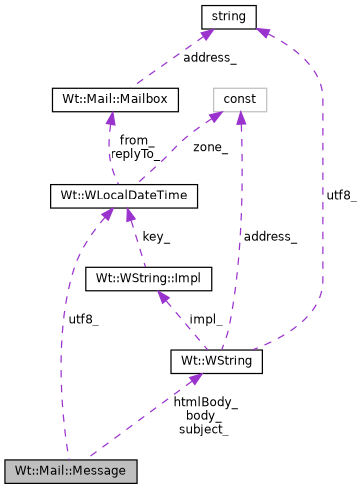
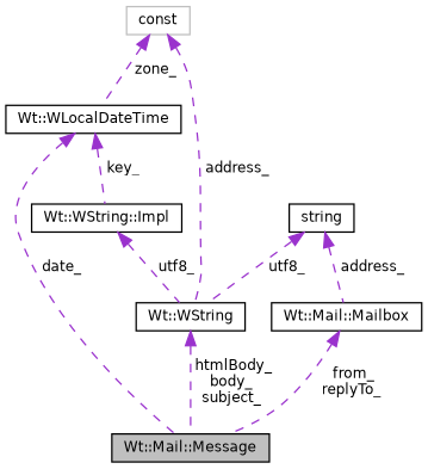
  digraph {
    node [color=black fillcolor=white fontname=Helvetica fontsize=10 shape=record style=filled]
    edge [color=darkorchid3 dir=back fontname=Helvetica fontsize=10 labelfontname=Helvetica labelfontsize=10 style=dashed]
    n1 [fillcolor=grey75 fontcolor=black height=0.2 label="Wt::Mail::Message" width=0.4]
    n2 [height=0.2 label="Wt::WLocalDateTime" width=0.4]
    n3 [height=0.2 label="Wt::WString::Impl" width=0.4]
    n4 [color=grey75 height=0.2 label=const width=0.4]
    n5 [height=0.2 label="Wt::WString" width=0.4]
    n6 [height=0.2 label=string width=0.4]
    n7 [height=0.2 label="Wt::Mail::Mailbox" width=0.4]
-   n2 -> n1 [label=" utf8_"]
+   n2 -> n1 [label=" date_"]
    n2 -> n3 [label=" key_"]
-   n3 -> n5 [label=" impl_"]
+   n3 -> n5 [label=" utf8_"]
    n4 -> n2 [label=" zone_"]
    n4 -> n5 [label=" address_"]
    n5 -> n1 [label=" htmlBody_\nbody_\nsubject_"]
    n6 -> n5 [label=" utf8_"]
    n6 -> n7 [label=" address_"]
-   n7 -> n2 [label=" from_\nreplyTo_"]
+   n7 -> n1 [label=" from_\nreplyTo_"]
  }
